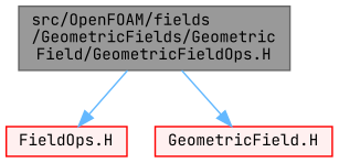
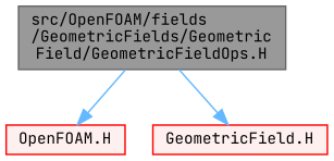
  digraph {
    fontname="JetBrains Mono"
    node [color=red fillcolor="#FFF0F0" fontname="JetBrains Mono" fontsize=10 shape=box style=filled]
    edge [color=steelblue1 fontname="JetBrains Mono" fontsize=10 labelfontname=Helvetica labelfontsize=10 style=solid]
    n1 [color=gray40 fillcolor=grey60 fontcolor=black height=0.2 label="src/OpenFOAM/fields\l/GeometricFields/Geometric\lField/GeometricFieldOps.H" width=0.4]
-   n2 [height=0.2 label="FieldOps.H" width=0.4]
+   n2 [height=0.2 label="OpenFOAM.H" width=0.4]
    n3 [height=0.2 label="GeometricField.H" width=0.4]
    n1 -> n2
    n1 -> n3
  }
